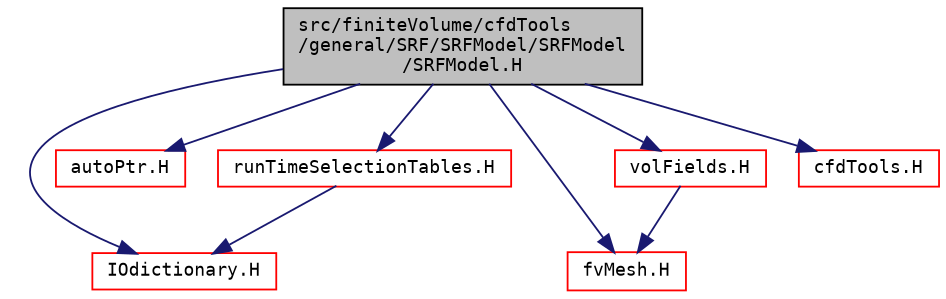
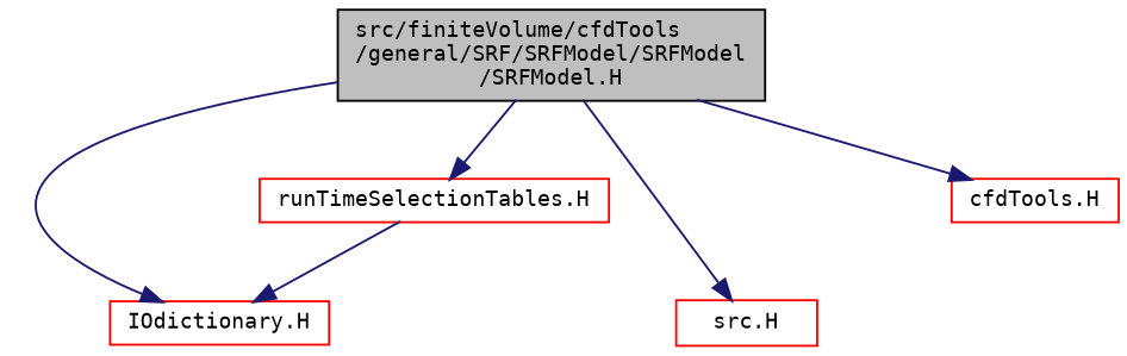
  digraph {
    fontname="DejaVu Sans Mono"
    node [color=red fontname="DejaVu Sans Mono" fontsize=10 shape=record]
    edge [color=midnightblue fontname="DejaVu Sans Mono" fontsize=10 labelfontname=FreeSans labelfontsize=10 style=solid]
    n1 [color=black fillcolor=grey75 fontcolor=black height=0.2 label="src/finiteVolume/cfdTools\l/general/SRF/SRFModel/SRFModel\l/SRFModel.H" style=filled width=0.4]
    n2 [height=0.2 label="IOdictionary.H" width=0.4]
-   n3 [height=0.2 label="autoPtr.H" width=0.4]
    n4 [height=0.2 label="runTimeSelectionTables.H" width=0.4]
-   n5 [height=0.2 label="fvMesh.H" width=0.4]
-   n6 [height=0.2 label="volFields.H" width=0.4]
+   n5 [height=0.2 label="src.H" width=0.4]
    n7 [height=0.2 label="cfdTools.H" width=0.4]
    n1 -> n2
-   n1 -> n3
    n1 -> n4
    n1 -> n5
-   n1 -> n6
    n1 -> n7
    n4 -> n2
-   n6 -> n5
  }
